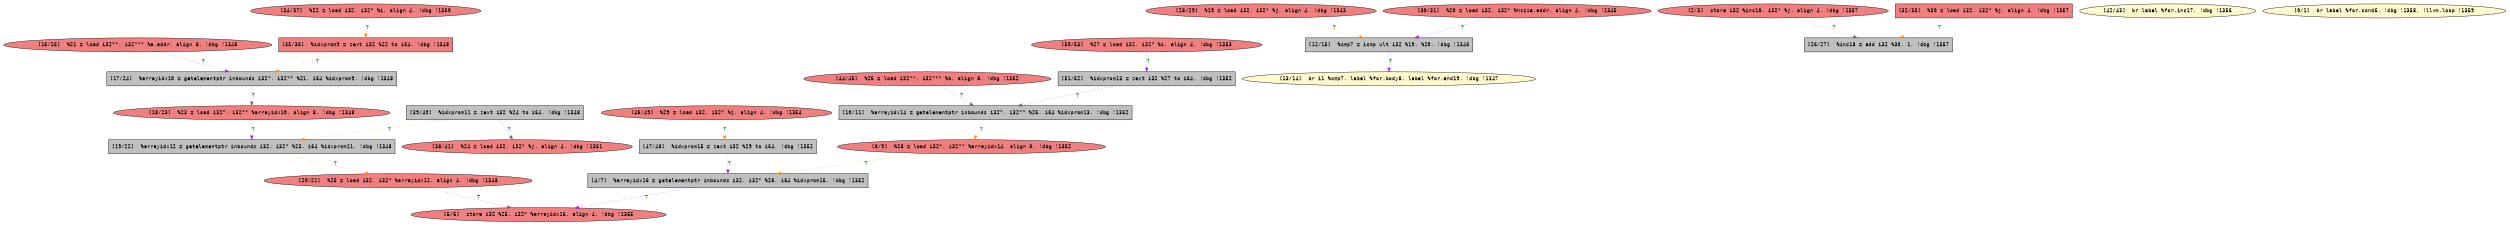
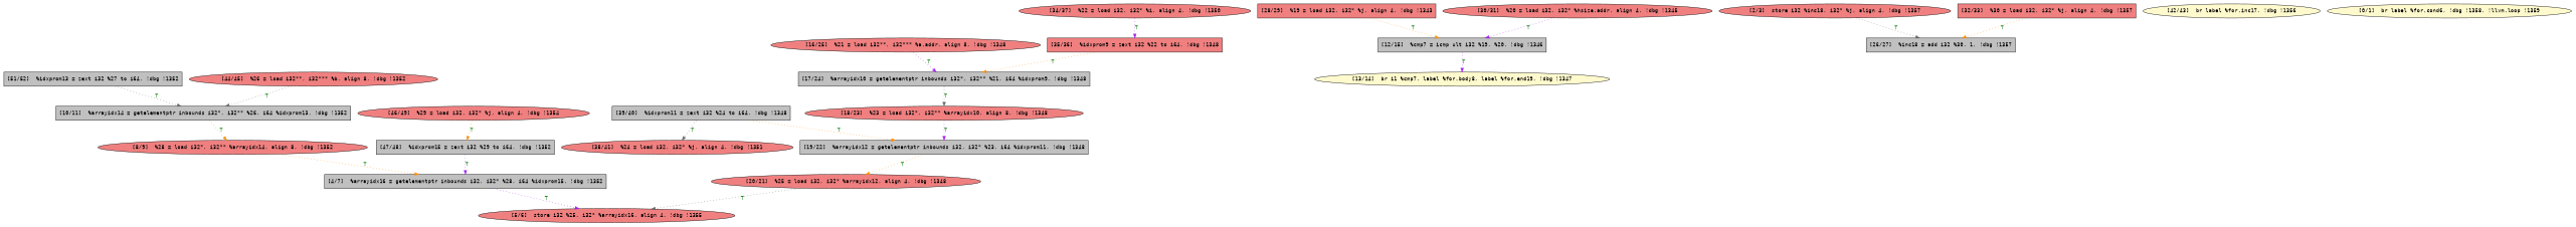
  digraph {
    fontname="DejaVu Sans Mono"
    node [fillcolor=lightcoral fontname="DejaVu Sans Mono" shape=ellipse style=filled]
    edge [color=darkorange fontcolor=forestgreen fontname="DejaVu Sans Mono" style=dotted]
    n1 [fillcolor=grey label="[51/52]  %idxprom13 = zext i32 %27 to i64, !dbg !1352" shape=rectangle]
    n2 [fillcolor=grey label="[10/11]  %arrayidx14 = getelementptr inbounds i32*, i32** %26, i64 %idxprom13, !dbg !1352" shape=rectangle]
    n3 [label="[8/9]  %28 = load i32*, i32** %arrayidx14, align 8, !dbg !1352"]
    n4 [fillcolor=grey label="[47/48]  %idxprom15 = zext i32 %29 to i64, !dbg !1352" shape=rectangle]
    n5 [fillcolor=grey label="[4/7]  %arrayidx16 = getelementptr inbounds i32, i32* %28, i64 %idxprom15, !dbg !1352" shape=rectangle]
    n6 [label="[5/6]  store i32 %25, i32* %arrayidx16, align 4, !dbg !1355"]
-   n7 [label="[50/53]  %27 = load i32, i32* %i, align 4, !dbg !1353"]
    n8 [label="[46/49]  %29 = load i32, i32* %j, align 4, !dbg !1354"]
    n9 [fillcolor=lemonchiffon label="[13/14]  br i1 %cmp7, label %for.body8, label %for.end19, !dbg !1347"]
    n10 [label="[44/45]  %26 = load i32**, i32*** %b, align 8, !dbg !1352"]
    n11 [label="[18/23]  %23 = load i32*, i32** %arrayidx10, align 8, !dbg !1348"]
    n12 [fillcolor=grey label="[19/22]  %arrayidx12 = getelementptr inbounds i32, i32* %23, i64 %idxprom11, !dbg !1348" shape=rectangle]
    n13 [label="[20/21]  %25 = load i32, i32* %arrayidx12, align 4, !dbg !1348"]
    n14 [label="[2/3]  store i32 %inc18, i32* %j, align 4, !dbg !1357"]
    n15 [fillcolor=grey label="[26/27]  %inc18 = add i32 %30, 1, !dbg !1357" shape=rectangle]
    n16 [label="[32/33]  %30 = load i32, i32* %j, align 4, !dbg !1357" shape=box]
-   n17 [label="[28/29]  %19 = load i32, i32* %j, align 4, !dbg !1343"]
+   n17 [label="[28/29]  %19 = load i32, i32* %j, align 4, !dbg !1343" shape=box]
    n18 [fillcolor=grey label="[12/15]  %cmp7 = icmp ult i32 %19, %20, !dbg !1346" shape=rectangle]
    n19 [fillcolor=grey label="[17/24]  %arrayidx10 = getelementptr inbounds i32*, i32** %21, i64 %idxprom9, !dbg !1348" shape=rectangle]
    n20 [label="[16/25]  %21 = load i32**, i32*** %a.addr, align 8, !dbg !1348"]
    n21 [label="[34/37]  %22 = load i32, i32* %i, align 4, !dbg !1350"]
    n22 [label="[35/36]  %idxprom9 = zext i32 %22 to i64, !dbg !1348" shape=rectangle]
    n23 [fillcolor=lemonchiffon label="[42/43]  br label %for.inc17, !dbg !1356"]
    n24 [label="[30/31]  %20 = load i32, i32* %hsize.addr, align 4, !dbg !1345"]
    n25 [label="[38/41]  %24 = load i32, i32* %j, align 4, !dbg !1351"]
    n26 [fillcolor=grey label="[39/40]  %idxprom11 = zext i32 %24 to i64, !dbg !1348" shape=rectangle]
    n27 [fillcolor=lemonchiffon label="[0/1]  br label %for.cond6, !dbg !1358, !llvm.loop !1359"]
    n1 -> n2 [color=gray40 label=T]
    n2 -> n3 [label=T]
    n3 -> n5 [label=T]
    n4 -> n5 [color=purple label=T]
    n5 -> n6 [color=purple label=T]
-   n7 -> n1 [color=purple label=T]
    n8 -> n4 [label=T]
    n10 -> n2 [color=gray40 label=T]
    n11 -> n12 [color=purple label=T]
    n12 -> n13 [label=T]
    n13 -> n6 [color=gray40 label=T]
    n14 -> n15 [color=gray40 label=T]
    n16 -> n15 [label=T]
    n17 -> n18 [label=T]
    n18 -> n9 [color=purple label=T]
    n19 -> n11 [color=gray40 label=T]
    n20 -> n19 [color=purple label=T]
-   n21 -> n22 [label=T]
+   n21 -> n22 [color=purple label=T]
    n22 -> n19 [label=T]
    n24 -> n18 [color=purple label=T]
    n26 -> n12 [label=T]
    n26 -> n25 [color=gray40 label=T]
  }
